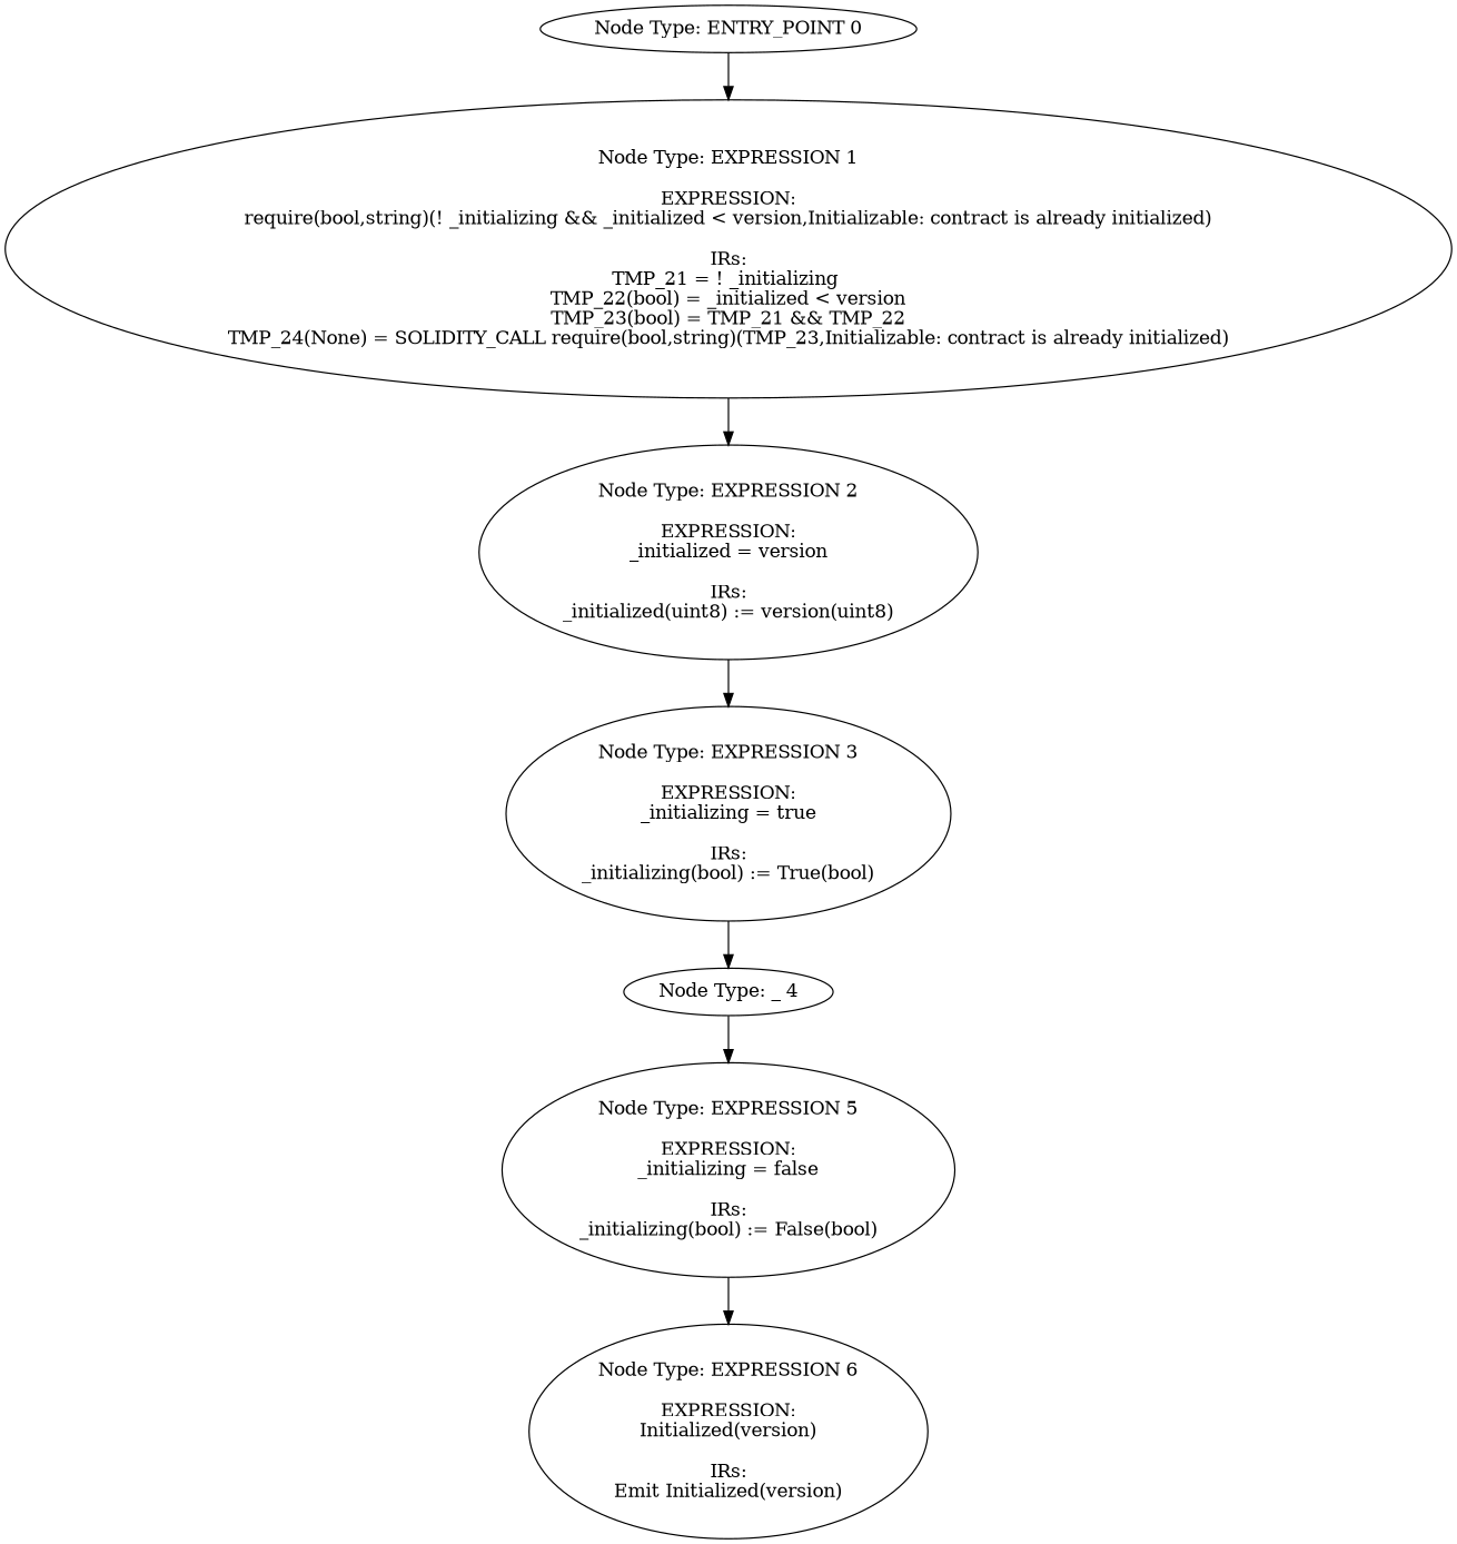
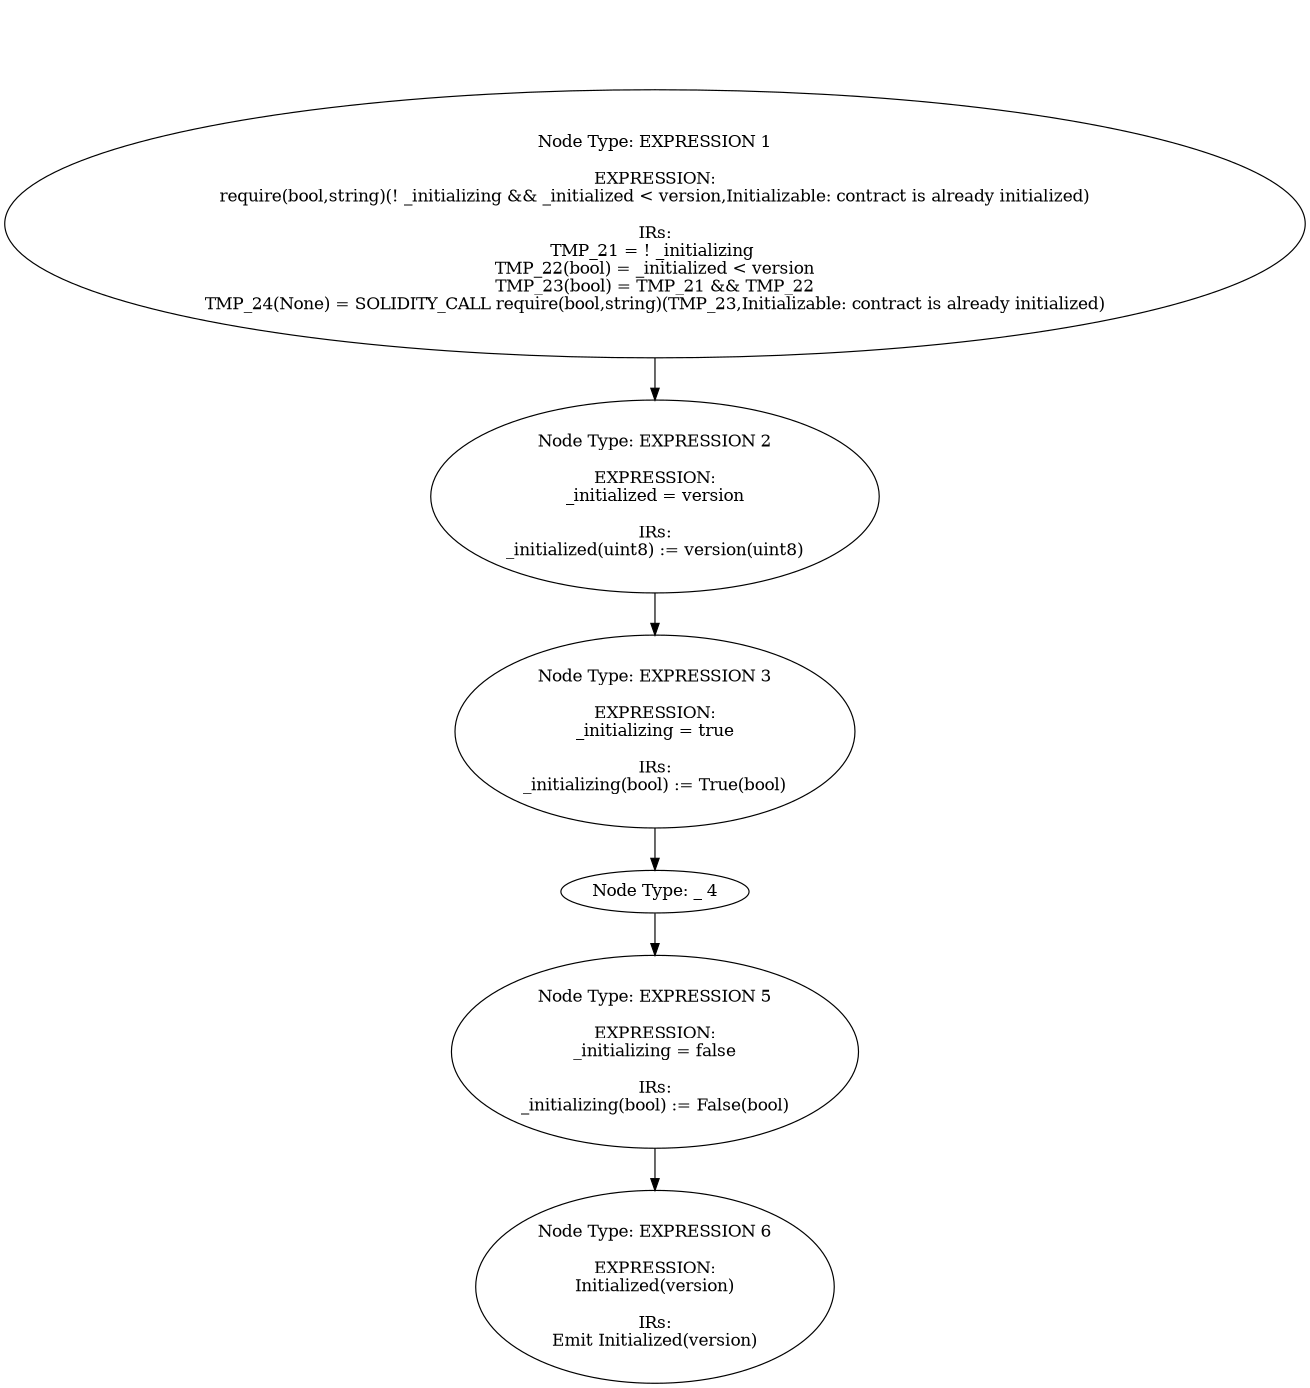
  digraph {
-   n1 [label="Node Type: ENTRY_POINT 0\n"]
    n2 [label="Node Type: EXPRESSION 1\n\nEXPRESSION:\nrequire(bool,string)(! _initializing && _initialized < version,Initializable: contract is already initialized)\n\nIRs:\nTMP_21 = ! _initializing \nTMP_22(bool) = _initialized < version\nTMP_23(bool) = TMP_21 && TMP_22\nTMP_24(None) = SOLIDITY_CALL require(bool,string)(TMP_23,Initializable: contract is already initialized)"]
    n3 [label="Node Type: EXPRESSION 2\n\nEXPRESSION:\n_initialized = version\n\nIRs:\n_initialized(uint8) := version(uint8)"]
    n4 [label="Node Type: EXPRESSION 3\n\nEXPRESSION:\n_initializing = true\n\nIRs:\n_initializing(bool) := True(bool)"]
    n5 [label="Node Type: _ 4\n"]
    n6 [label="Node Type: EXPRESSION 5\n\nEXPRESSION:\n_initializing = false\n\nIRs:\n_initializing(bool) := False(bool)"]
    n7 [label="Node Type: EXPRESSION 6\n\nEXPRESSION:\nInitialized(version)\n\nIRs:\nEmit Initialized(version)"]
-   n1 -> n2
    n2 -> n3
    n3 -> n4
    n4 -> n5
    n5 -> n6
    n6 -> n7
  }
